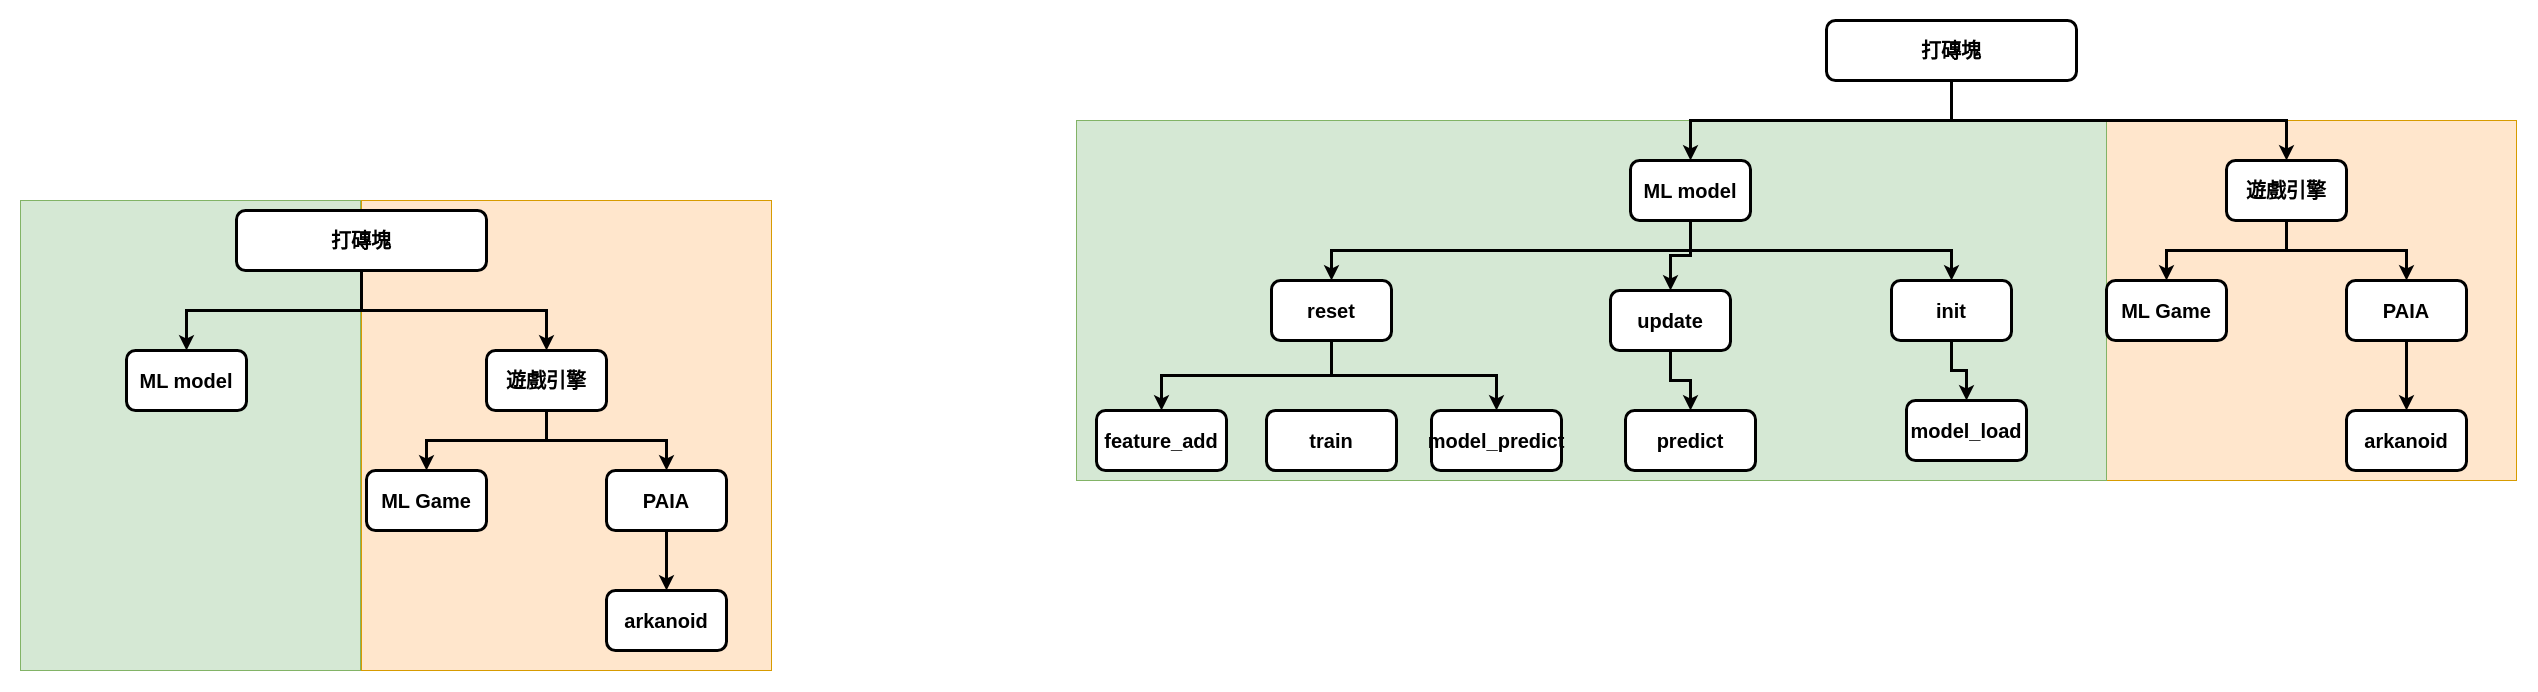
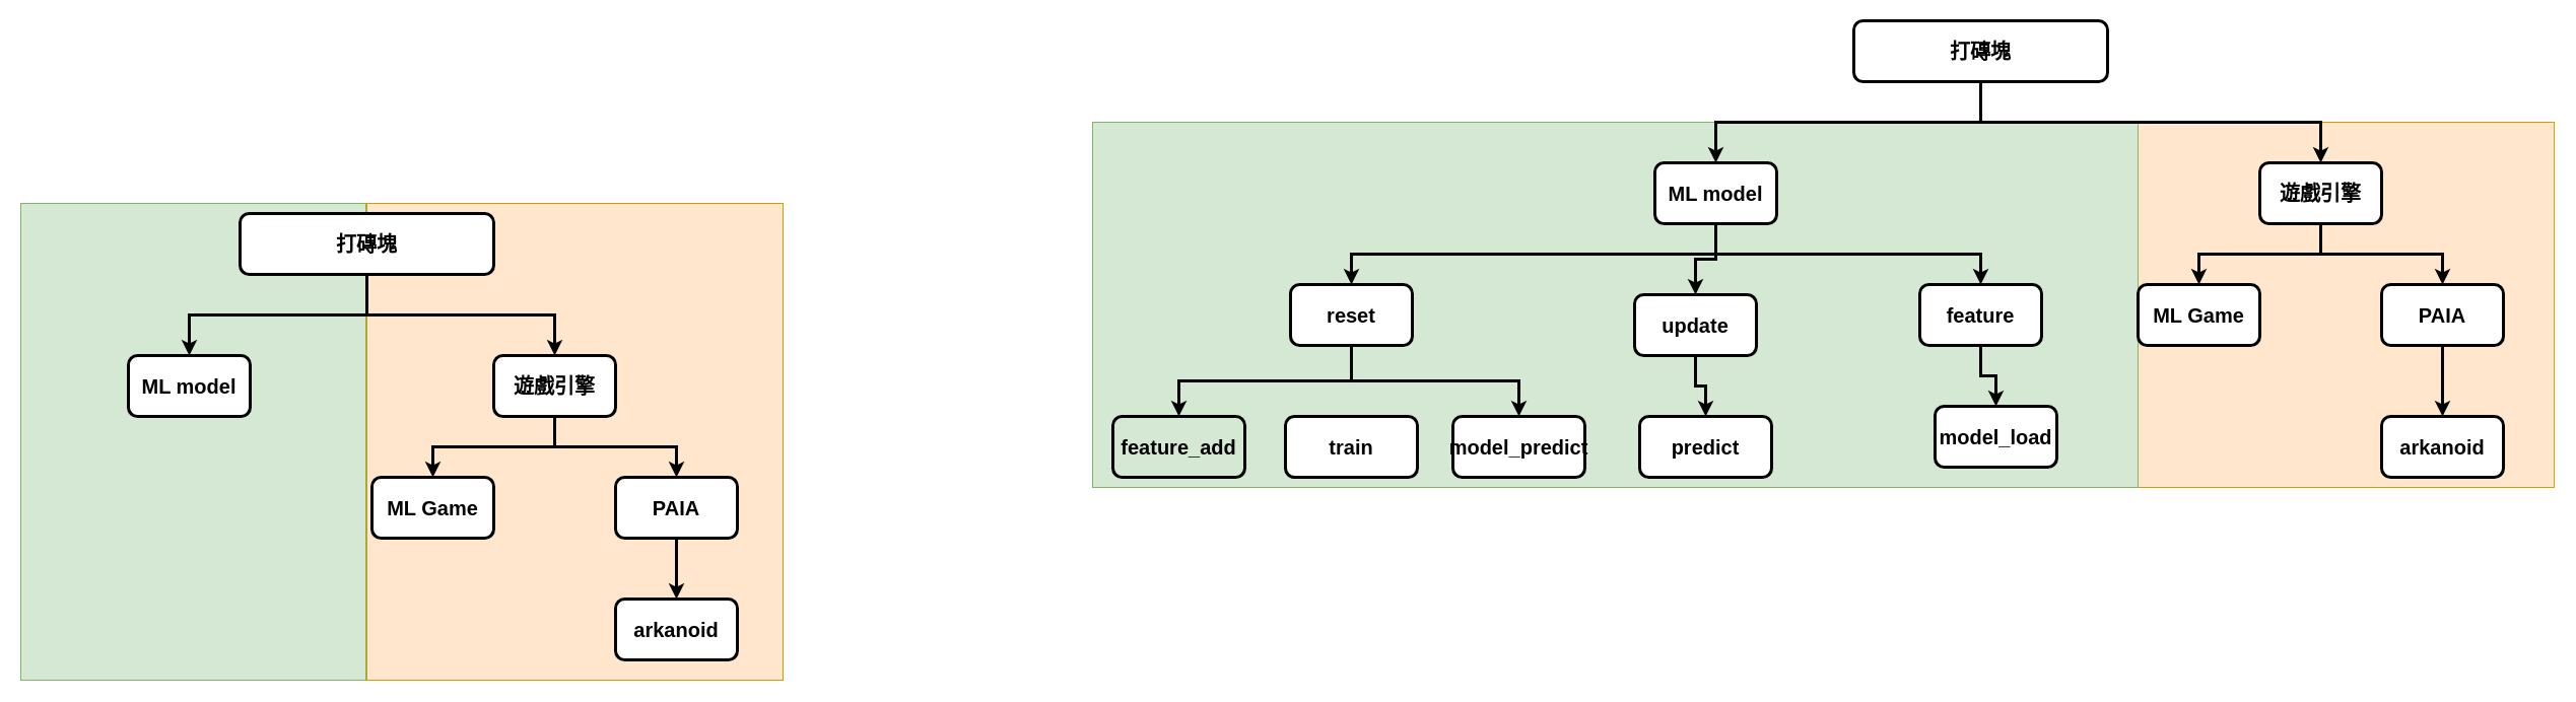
  <mxCell id="0" />
  <mxCell id="1" parent="0" />
  <mxCell id="2" value="" style="rounded=0;whiteSpace=wrap;html=1;fillColor=#ffe6cc;strokeColor=#d79b00;" parent="1" vertex="1"><mxGeometry x="2106" y="120" width="410" height="360" as="geometry" /></mxCell>
  <mxCell id="3" value="" style="rounded=0;whiteSpace=wrap;html=1;fillColor=#d5e8d4;strokeColor=#82b366;" parent="1" vertex="1"><mxGeometry x="1076" y="120" width="1030" height="360" as="geometry" /></mxCell>
  <mxCell id="4" style="edgeStyle=orthogonalEdgeStyle;rounded=0;orthogonalLoop=1;jettySize=auto;html=1;exitX=0.5;exitY=1;exitDx=0;exitDy=0;fontSize=20;strokeWidth=3;" parent="1" source="6" target="10" edge="1"><mxGeometry relative="1" as="geometry" /></mxCell>
  <mxCell id="5" style="edgeStyle=orthogonalEdgeStyle;rounded=0;orthogonalLoop=1;jettySize=auto;html=1;exitX=0.5;exitY=1;exitDx=0;exitDy=0;fontSize=20;strokeWidth=3;" parent="1" source="6" target="13" edge="1"><mxGeometry relative="1" as="geometry" /></mxCell>
  <mxCell id="6" value="打磚塊" style="rounded=1;whiteSpace=wrap;html=1;strokeWidth=3;fontSize=20;fontStyle=1" parent="1" vertex="1"><mxGeometry x="1826" y="20" width="250" height="60" as="geometry" /></mxCell>
  <mxCell id="7" style="edgeStyle=orthogonalEdgeStyle;rounded=0;orthogonalLoop=1;jettySize=auto;html=1;exitX=0.5;exitY=1;exitDx=0;exitDy=0;entryX=0.5;entryY=0;entryDx=0;entryDy=0;strokeWidth=3;" parent="1" source="10" target="16" edge="1"><mxGeometry relative="1" as="geometry" /></mxCell>
  <mxCell id="8" style="edgeStyle=orthogonalEdgeStyle;rounded=0;orthogonalLoop=1;jettySize=auto;html=1;exitX=0.5;exitY=1;exitDx=0;exitDy=0;entryX=0.5;entryY=0;entryDx=0;entryDy=0;strokeWidth=3;" parent="1" source="10" target="18" edge="1"><mxGeometry relative="1" as="geometry" /></mxCell>
  <mxCell id="9" style="edgeStyle=orthogonalEdgeStyle;rounded=0;orthogonalLoop=1;jettySize=auto;html=1;exitX=0.5;exitY=1;exitDx=0;exitDy=0;fontSize=18;fontColor=#000000;startArrow=none;startFill=0;strokeColor=#000000;strokeWidth=3;" parent="1" source="10" target="42" edge="1"><mxGeometry relative="1" as="geometry" /></mxCell>
  <mxCell id="10" value="ML model" style="rounded=1;whiteSpace=wrap;html=1;strokeWidth=3;fontSize=20;fontStyle=1" parent="1" vertex="1"><mxGeometry x="1630" y="160" width="120" height="60" as="geometry" /></mxCell>
  <mxCell id="11" style="edgeStyle=orthogonalEdgeStyle;rounded=0;orthogonalLoop=1;jettySize=auto;html=1;exitX=0.5;exitY=1;exitDx=0;exitDy=0;entryX=0.5;entryY=0;entryDx=0;entryDy=0;fontSize=20;strokeWidth=3;" parent="1" source="13" target="14" edge="1"><mxGeometry relative="1" as="geometry" /></mxCell>
  <mxCell id="12" style="edgeStyle=orthogonalEdgeStyle;rounded=0;orthogonalLoop=1;jettySize=auto;html=1;exitX=0.5;exitY=1;exitDx=0;exitDy=0;entryX=0.5;entryY=0;entryDx=0;entryDy=0;fontSize=20;strokeWidth=3;" parent="1" source="13" target="20" edge="1"><mxGeometry relative="1" as="geometry" /></mxCell>
  <mxCell id="13" value="遊戲引擎" style="rounded=1;whiteSpace=wrap;html=1;strokeWidth=3;fontSize=20;fontStyle=1" parent="1" vertex="1"><mxGeometry x="2226" y="160" width="120" height="60" as="geometry" /></mxCell>
  <mxCell id="14" value="ML Game" style="rounded=1;whiteSpace=wrap;html=1;strokeWidth=3;fontSize=20;fontStyle=1" parent="1" vertex="1"><mxGeometry x="2106" y="280" width="120" height="60" as="geometry" /></mxCell>
  <mxCell id="15" style="edgeStyle=orthogonalEdgeStyle;rounded=0;orthogonalLoop=1;jettySize=auto;html=1;exitX=0.5;exitY=1;exitDx=0;exitDy=0;entryX=0.5;entryY=0;entryDx=0;entryDy=0;fontSize=18;fontColor=#000000;startArrow=none;startFill=0;strokeColor=#000000;strokeWidth=3;" parent="1" source="16" target="22" edge="1"><mxGeometry relative="1" as="geometry" /></mxCell>
  <mxCell id="16" value="update" style="rounded=1;whiteSpace=wrap;html=1;strokeWidth=3;fontSize=20;fontStyle=1" parent="1" vertex="1"><mxGeometry x="1610" y="290" width="120" height="60" as="geometry" /></mxCell>
  <mxCell id="17" style="edgeStyle=orthogonalEdgeStyle;rounded=0;orthogonalLoop=1;jettySize=auto;html=1;entryX=0.5;entryY=0;entryDx=0;entryDy=0;strokeColor=default;strokeWidth=3;align=center;verticalAlign=middle;fontFamily=Helvetica;fontSize=20;fontColor=default;labelBackgroundColor=default;endArrow=classic;" parent="1" source="18" target="21" edge="1"><mxGeometry relative="1" as="geometry" /></mxCell>
- <mxCell id="18" value="init" style="rounded=1;whiteSpace=wrap;html=1;strokeWidth=3;fontSize=20;fontStyle=1" parent="1" vertex="1"><mxGeometry x="1891" y="280" width="120" height="60" as="geometry" /></mxCell>
+ <mxCell id="18" value="feature" style="rounded=1;whiteSpace=wrap;html=1;strokeWidth=3;fontSize=20;fontStyle=1" parent="1" vertex="1"><mxGeometry x="1891" y="280" width="120" height="60" as="geometry" /></mxCell>
  <mxCell id="19" style="edgeStyle=orthogonalEdgeStyle;rounded=0;orthogonalLoop=1;jettySize=auto;html=1;exitX=0.5;exitY=1;exitDx=0;exitDy=0;entryX=0.5;entryY=0;entryDx=0;entryDy=0;fontSize=16;strokeWidth=3;" parent="1" source="20" target="26" edge="1"><mxGeometry relative="1" as="geometry" /></mxCell>
  <mxCell id="20" value="PAIA" style="rounded=1;whiteSpace=wrap;html=1;strokeWidth=3;fontSize=20;fontStyle=1" parent="1" vertex="1"><mxGeometry x="2346" y="280" width="120" height="60" as="geometry" /></mxCell>
  <mxCell id="21" value="model_load" style="rounded=1;whiteSpace=wrap;html=1;strokeWidth=3;fontSize=20;fontStyle=1" parent="1" vertex="1"><mxGeometry x="1906" y="400" width="120" height="60" as="geometry" /></mxCell>
- <mxCell id="22" value="predict" style="rounded=1;whiteSpace=wrap;html=1;strokeWidth=3;fontSize=20;fontStyle=1" parent="1" vertex="1"><mxGeometry x="1625" y="410" width="130" height="60" as="geometry" /></mxCell>
- <mxCell id="23" value="feature_add" style="rounded=1;whiteSpace=wrap;html=1;strokeWidth=3;fontSize=20;fontStyle=1" parent="1" vertex="1"><mxGeometry x="1096" y="410" width="130" height="60" as="geometry" /></mxCell>
+ <mxCell id="22" value="predict" style="rounded=1;whiteSpace=wrap;html=1;strokeWidth=3;fontSize=20;fontStyle=1" parent="1" vertex="1"><mxGeometry x="1615" y="410" width="130" height="60" as="geometry" /></mxCell>
+ <mxCell id="23" value="feature_add" style="rounded=1;whiteSpace=wrap;html=1;strokeWidth=3;fontSize=20;fontStyle=1;fillColor=#d5e8d4;" parent="1" vertex="1"><mxGeometry x="1096" y="410" width="130" height="60" as="geometry" /></mxCell>
  <mxCell id="24" value="model_predict" style="rounded=1;whiteSpace=wrap;html=1;strokeWidth=3;fontSize=20;fontStyle=1" parent="1" vertex="1"><mxGeometry x="1431" y="410" width="130" height="60" as="geometry" /></mxCell>
  <mxCell id="25" value="train" style="rounded=1;whiteSpace=wrap;html=1;strokeWidth=3;fontSize=20;fontStyle=1" parent="1" vertex="1"><mxGeometry x="1266" y="410" width="130" height="60" as="geometry" /></mxCell>
  <mxCell id="26" value="arkanoid" style="rounded=1;whiteSpace=wrap;html=1;strokeWidth=3;fontSize=20;fontStyle=1" parent="1" vertex="1"><mxGeometry x="2346" y="410" width="120" height="60" as="geometry" /></mxCell>
  <mxCell id="27" value="" style="rounded=0;whiteSpace=wrap;html=1;fillColor=#ffe6cc;strokeColor=#d79b00;" parent="1" vertex="1"><mxGeometry x="361" y="200" width="410" height="470" as="geometry" /></mxCell>
  <mxCell id="28" value="" style="rounded=0;whiteSpace=wrap;html=1;fillColor=#d5e8d4;strokeColor=#82b366;" parent="1" vertex="1"><mxGeometry x="20" y="200" width="340" height="470" as="geometry" /></mxCell>
  <mxCell id="29" style="edgeStyle=orthogonalEdgeStyle;rounded=0;orthogonalLoop=1;jettySize=auto;html=1;exitX=0.5;exitY=1;exitDx=0;exitDy=0;fontSize=20;strokeWidth=3;" parent="1" source="31" target="32" edge="1"><mxGeometry relative="1" as="geometry" /></mxCell>
  <mxCell id="30" style="edgeStyle=orthogonalEdgeStyle;rounded=0;orthogonalLoop=1;jettySize=auto;html=1;exitX=0.5;exitY=1;exitDx=0;exitDy=0;fontSize=20;strokeWidth=3;" parent="1" source="31" target="35" edge="1"><mxGeometry relative="1" as="geometry" /></mxCell>
  <mxCell id="31" value="打磚塊" style="rounded=1;whiteSpace=wrap;html=1;strokeWidth=3;fontSize=20;fontStyle=1" parent="1" vertex="1"><mxGeometry x="236" y="210" width="250" height="60" as="geometry" /></mxCell>
  <mxCell id="32" value="ML model" style="rounded=1;whiteSpace=wrap;html=1;strokeWidth=3;fontSize=20;fontStyle=1" parent="1" vertex="1"><mxGeometry x="126" y="350" width="120" height="60" as="geometry" /></mxCell>
  <mxCell id="33" style="edgeStyle=orthogonalEdgeStyle;rounded=0;orthogonalLoop=1;jettySize=auto;html=1;exitX=0.5;exitY=1;exitDx=0;exitDy=0;entryX=0.5;entryY=0;entryDx=0;entryDy=0;fontSize=20;strokeWidth=3;" parent="1" source="35" target="36" edge="1"><mxGeometry relative="1" as="geometry" /></mxCell>
  <mxCell id="34" style="edgeStyle=orthogonalEdgeStyle;rounded=0;orthogonalLoop=1;jettySize=auto;html=1;exitX=0.5;exitY=1;exitDx=0;exitDy=0;entryX=0.5;entryY=0;entryDx=0;entryDy=0;fontSize=20;strokeWidth=3;" parent="1" source="35" target="38" edge="1"><mxGeometry relative="1" as="geometry" /></mxCell>
  <mxCell id="35" value="遊戲引擎" style="rounded=1;whiteSpace=wrap;html=1;strokeWidth=3;fontSize=20;fontStyle=1" parent="1" vertex="1"><mxGeometry x="486" y="350" width="120" height="60" as="geometry" /></mxCell>
  <mxCell id="36" value="ML Game" style="rounded=1;whiteSpace=wrap;html=1;strokeWidth=3;fontSize=20;fontStyle=1" parent="1" vertex="1"><mxGeometry x="366" y="470" width="120" height="60" as="geometry" /></mxCell>
  <mxCell id="37" style="edgeStyle=orthogonalEdgeStyle;rounded=0;orthogonalLoop=1;jettySize=auto;html=1;exitX=0.5;exitY=1;exitDx=0;exitDy=0;entryX=0.5;entryY=0;entryDx=0;entryDy=0;fontSize=16;strokeWidth=3;" parent="1" source="38" target="39" edge="1"><mxGeometry relative="1" as="geometry" /></mxCell>
  <mxCell id="38" value="PAIA" style="rounded=1;whiteSpace=wrap;html=1;strokeWidth=3;fontSize=20;fontStyle=1" parent="1" vertex="1"><mxGeometry x="606" y="470" width="120" height="60" as="geometry" /></mxCell>
  <mxCell id="39" value="arkanoid" style="rounded=1;whiteSpace=wrap;html=1;strokeWidth=3;fontSize=20;fontStyle=1" parent="1" vertex="1"><mxGeometry x="606" y="590" width="120" height="60" as="geometry" /></mxCell>
  <mxCell id="40" style="edgeStyle=orthogonalEdgeStyle;rounded=0;orthogonalLoop=1;jettySize=auto;html=1;exitX=0.5;exitY=1;exitDx=0;exitDy=0;entryX=0.5;entryY=0;entryDx=0;entryDy=0;fontSize=18;fontColor=#000000;startArrow=none;startFill=0;strokeColor=#000000;strokeWidth=3;" parent="1" source="42" target="23" edge="1"><mxGeometry relative="1" as="geometry" /></mxCell>
  <mxCell id="41" style="edgeStyle=orthogonalEdgeStyle;rounded=0;orthogonalLoop=1;jettySize=auto;html=1;exitX=0.5;exitY=1;exitDx=0;exitDy=0;entryX=0.5;entryY=0;entryDx=0;entryDy=0;fontSize=18;fontColor=#000000;startArrow=none;startFill=0;strokeColor=#000000;strokeWidth=3;" parent="1" source="42" target="24" edge="1"><mxGeometry relative="1" as="geometry" /></mxCell>
  <mxCell id="42" value="reset" style="rounded=1;whiteSpace=wrap;html=1;strokeWidth=3;fontSize=20;fontStyle=1" parent="1" vertex="1"><mxGeometry x="1271" y="280" width="120" height="60" as="geometry" /></mxCell>
